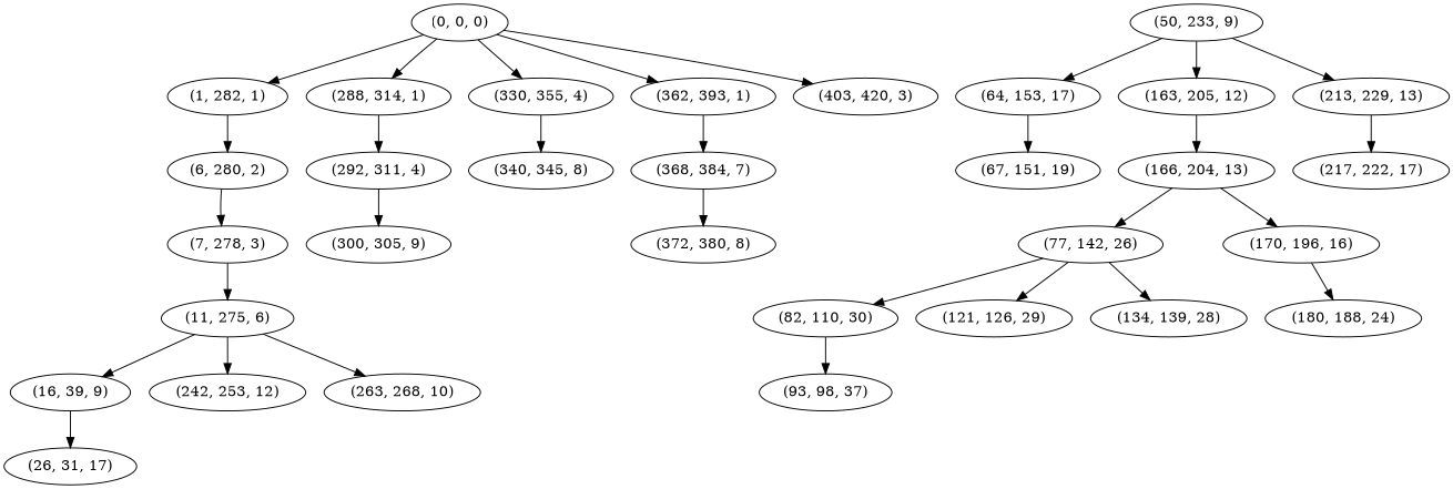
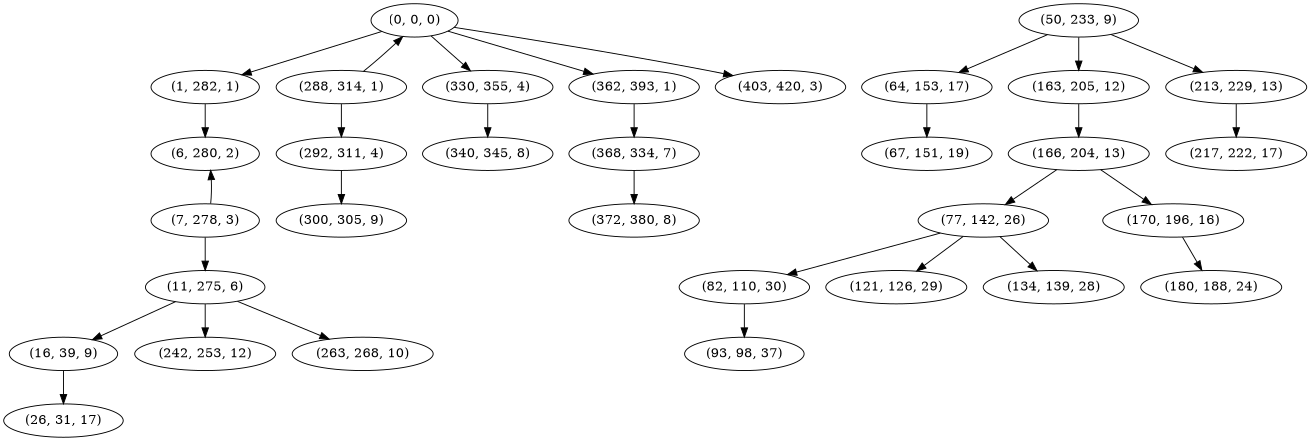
  digraph {
    "(0, 0, 0)"
    "(1, 282, 1)"
    "(288, 314, 1)"
    "(330, 355, 4)"
    "(362, 393, 1)"
    "(403, 420, 3)"
    "(6, 280, 2)"
    "(292, 311, 4)"
    "(340, 345, 8)"
-   "(368, 384, 7)"
+   "(368, 384, 7)" [label="(368, 334, 7)"]
    "(7, 278, 3)"
    "(11, 275, 6)"
    "(16, 39, 9)"
    "(242, 253, 12)"
    "(263, 268, 10)"
    "(26, 31, 17)"
    "(50, 233, 9)"
    "(64, 153, 17)"
    "(163, 205, 12)"
    "(213, 229, 13)"
    "(67, 151, 19)"
    "(166, 204, 13)"
    "(217, 222, 17)"
    "(77, 142, 26)"
    "(82, 110, 30)"
    "(121, 126, 29)"
    "(134, 139, 28)"
    "(93, 98, 37)"
    "(170, 196, 16)"
    "(180, 188, 24)"
    "(300, 305, 9)"
    "(372, 380, 8)"
    "(0, 0, 0)" -> "(1, 282, 1)"
-   "(0, 0, 0)" -> "(288, 314, 1)"
+   "(288, 314, 1)" -> "(0, 0, 0)"
    "(0, 0, 0)" -> "(330, 355, 4)"
    "(0, 0, 0)" -> "(362, 393, 1)"
    "(0, 0, 0)" -> "(403, 420, 3)"
    "(1, 282, 1)" -> "(6, 280, 2)"
    "(288, 314, 1)" -> "(292, 311, 4)"
    "(330, 355, 4)" -> "(340, 345, 8)"
    "(362, 393, 1)" -> "(368, 384, 7)"
-   "(6, 280, 2)" -> "(7, 278, 3)"
+   "(7, 278, 3)" -> "(6, 280, 2)"
    "(292, 311, 4)" -> "(300, 305, 9)"
    "(368, 384, 7)" -> "(372, 380, 8)"
    "(7, 278, 3)" -> "(11, 275, 6)"
    "(11, 275, 6)" -> "(16, 39, 9)"
    "(11, 275, 6)" -> "(242, 253, 12)"
    "(11, 275, 6)" -> "(263, 268, 10)"
    "(16, 39, 9)" -> "(26, 31, 17)"
    "(50, 233, 9)" -> "(64, 153, 17)"
    "(50, 233, 9)" -> "(163, 205, 12)"
    "(50, 233, 9)" -> "(213, 229, 13)"
    "(64, 153, 17)" -> "(67, 151, 19)"
    "(163, 205, 12)" -> "(166, 204, 13)"
    "(213, 229, 13)" -> "(217, 222, 17)"
    "(166, 204, 13)" -> "(77, 142, 26)"
    "(166, 204, 13)" -> "(170, 196, 16)"
    "(77, 142, 26)" -> "(82, 110, 30)"
    "(77, 142, 26)" -> "(121, 126, 29)"
    "(77, 142, 26)" -> "(134, 139, 28)"
    "(82, 110, 30)" -> "(93, 98, 37)"
    "(170, 196, 16)" -> "(180, 188, 24)"
  }
